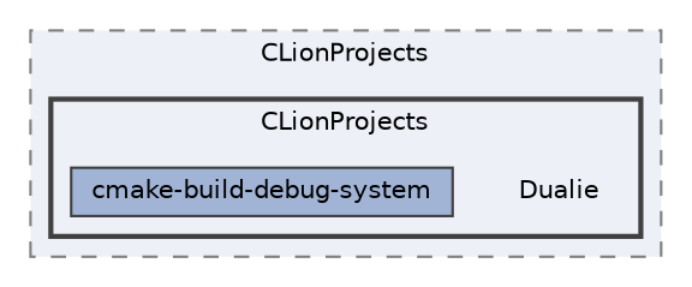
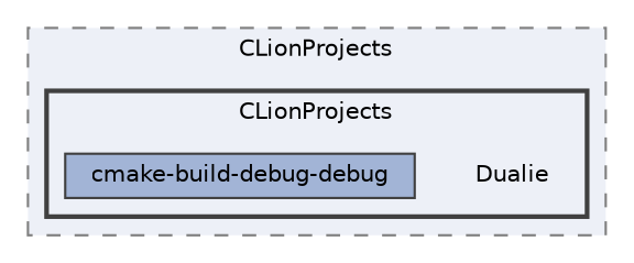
  digraph {
    compound=true
    node [fontname=Helvetica fontsize=10]
    n1 [height=0.2 label=Dualie shape=plaintext width=0.4]
-   n2 [color=grey25 fillcolor="#a2b4d6" height=0.2 label="cmake-build-debug-system" shape=box style=filled width=0.4]
+   n2 [color=grey25 fillcolor="#a2b4d6" height=0.2 label="cmake-build-debug-debug" shape=box style=filled width=0.4]
    subgraph cluster_1 {
      bgcolor="#edf0f7"
      fontname=Helvetica
      fontsize=10
      label=CLionProjects
      pencolor=grey50
      style="filled,dashed"
      subgraph cluster_2 {
        bgcolor="#edf0f7"
        fontname=Helvetica
        fontsize=10
        pencolor=grey25
        style="filled,bold"
        n1
        n2
      }
    }
  }
